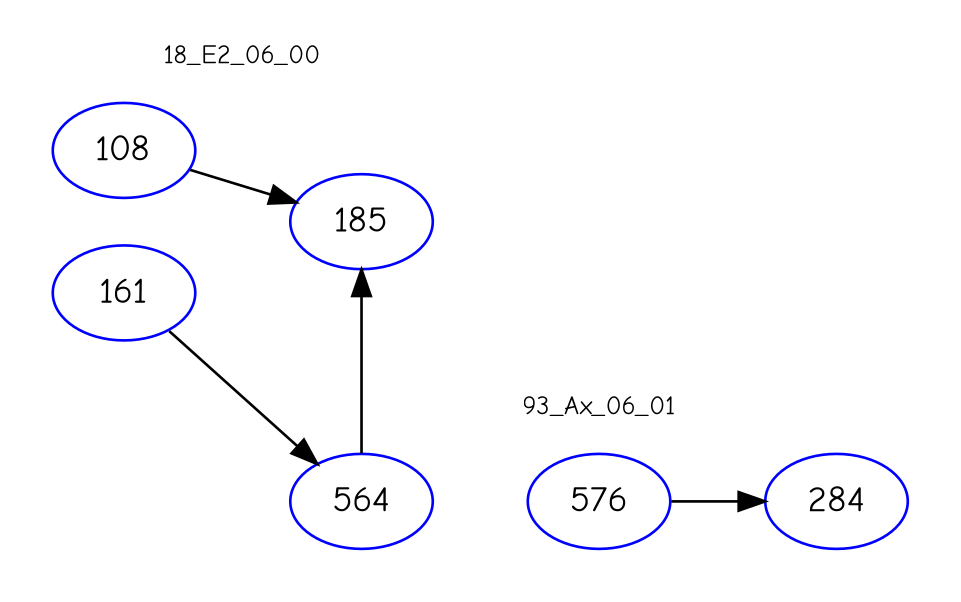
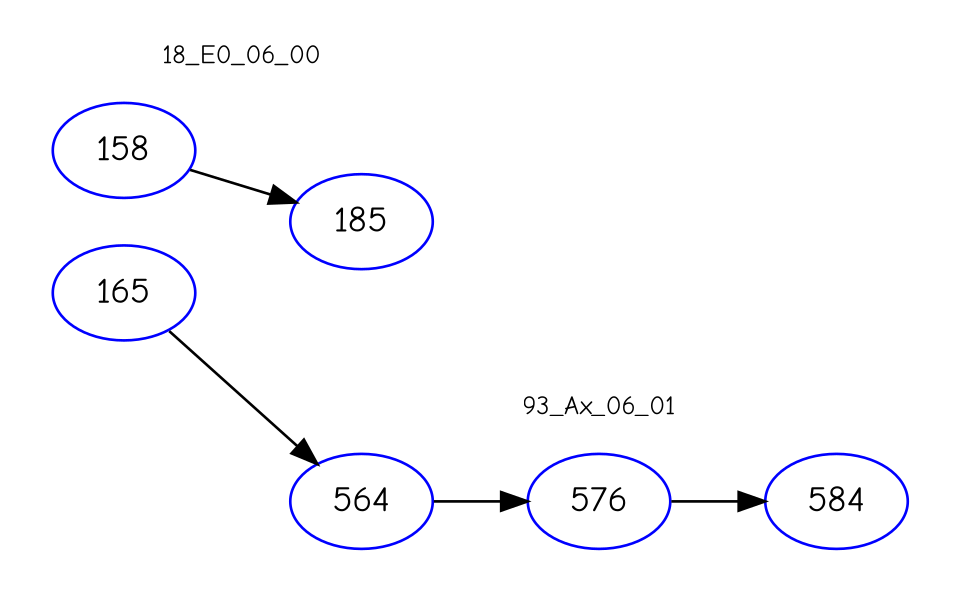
  digraph {
    fontname="Comic Neue"
    rankdir=LR
    node [color=blue fontname="Comic Neue"]
    edge [color=black fontname="Comic Neue"]
    n1 [label=564]
    n2 [label=576]
-   n3 [label=284]
-   n4 [label=161]
-   n5 [label=108]
+   n3 [label=584]
+   n4 [label=165]
+   n5 [label=158]
    n6 [label=185]
    subgraph cluster_1 {
      color=white
      fontsize=10
      label="93_Ax_06_01"
      n1
      n2
      n3
    }
    subgraph cluster_2 {
      color=white
      fontsize=10
-     label="18_E2_06_00"
+     label="18_E0_06_00"
      n4
      n5
      n6
    }
-   n1 -> n6
+   n1 -> n2
    n2 -> n3
    n4 -> n1
    n5 -> n6
  }
